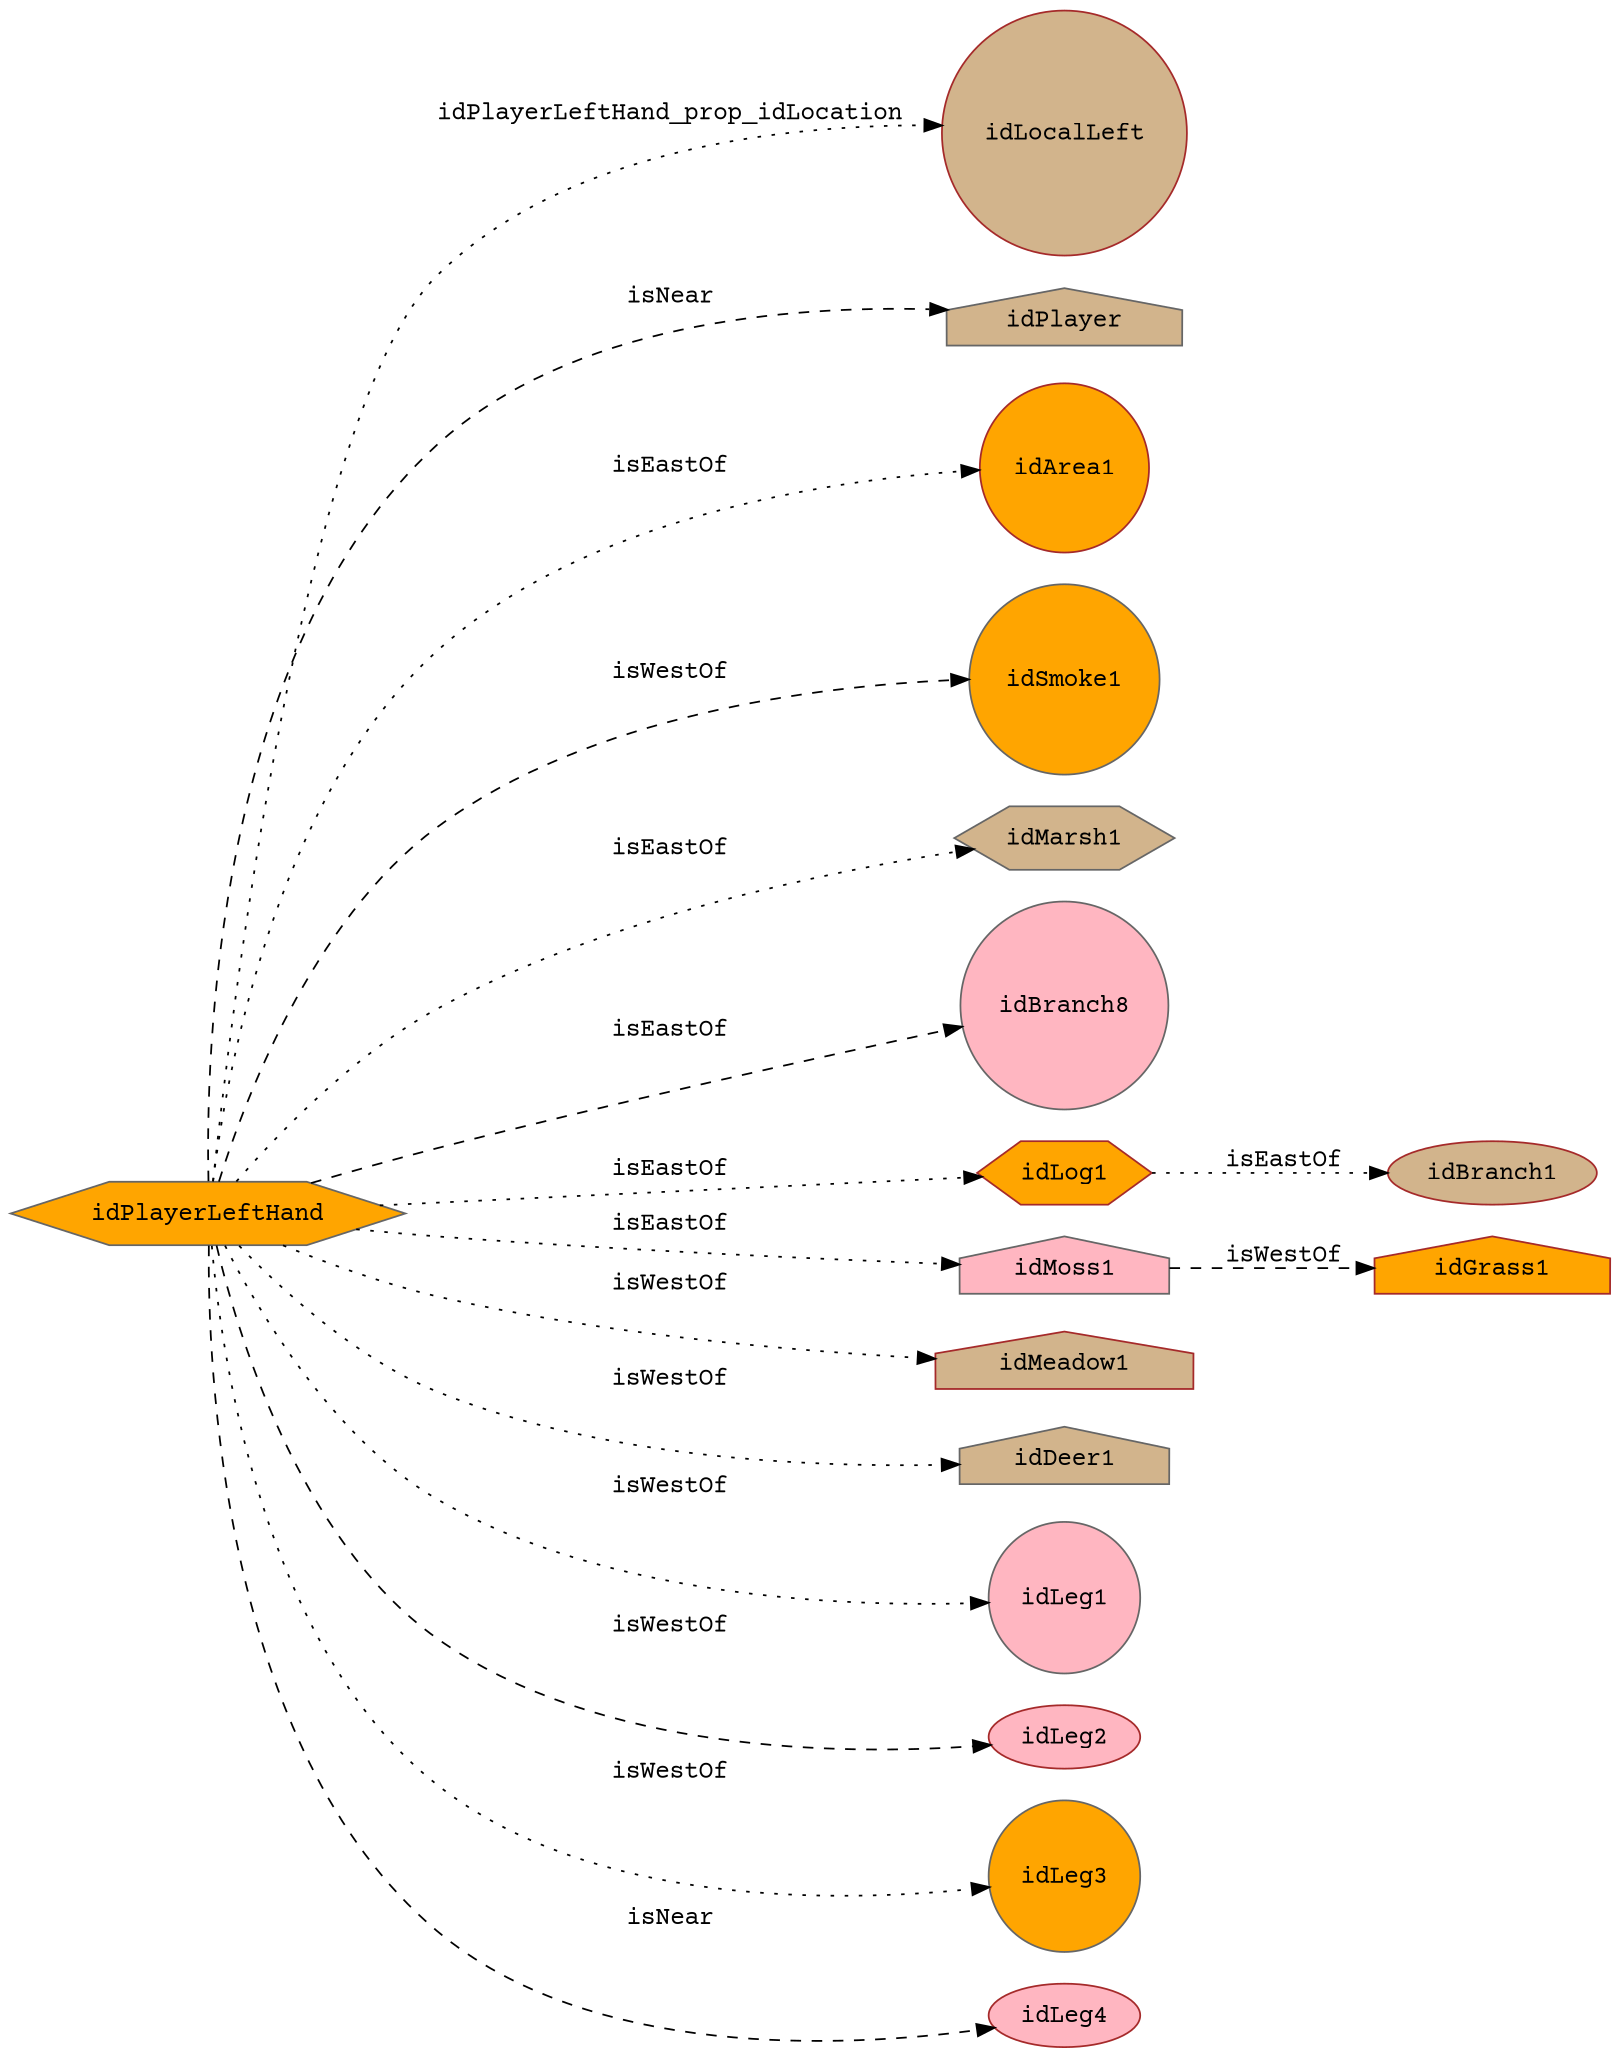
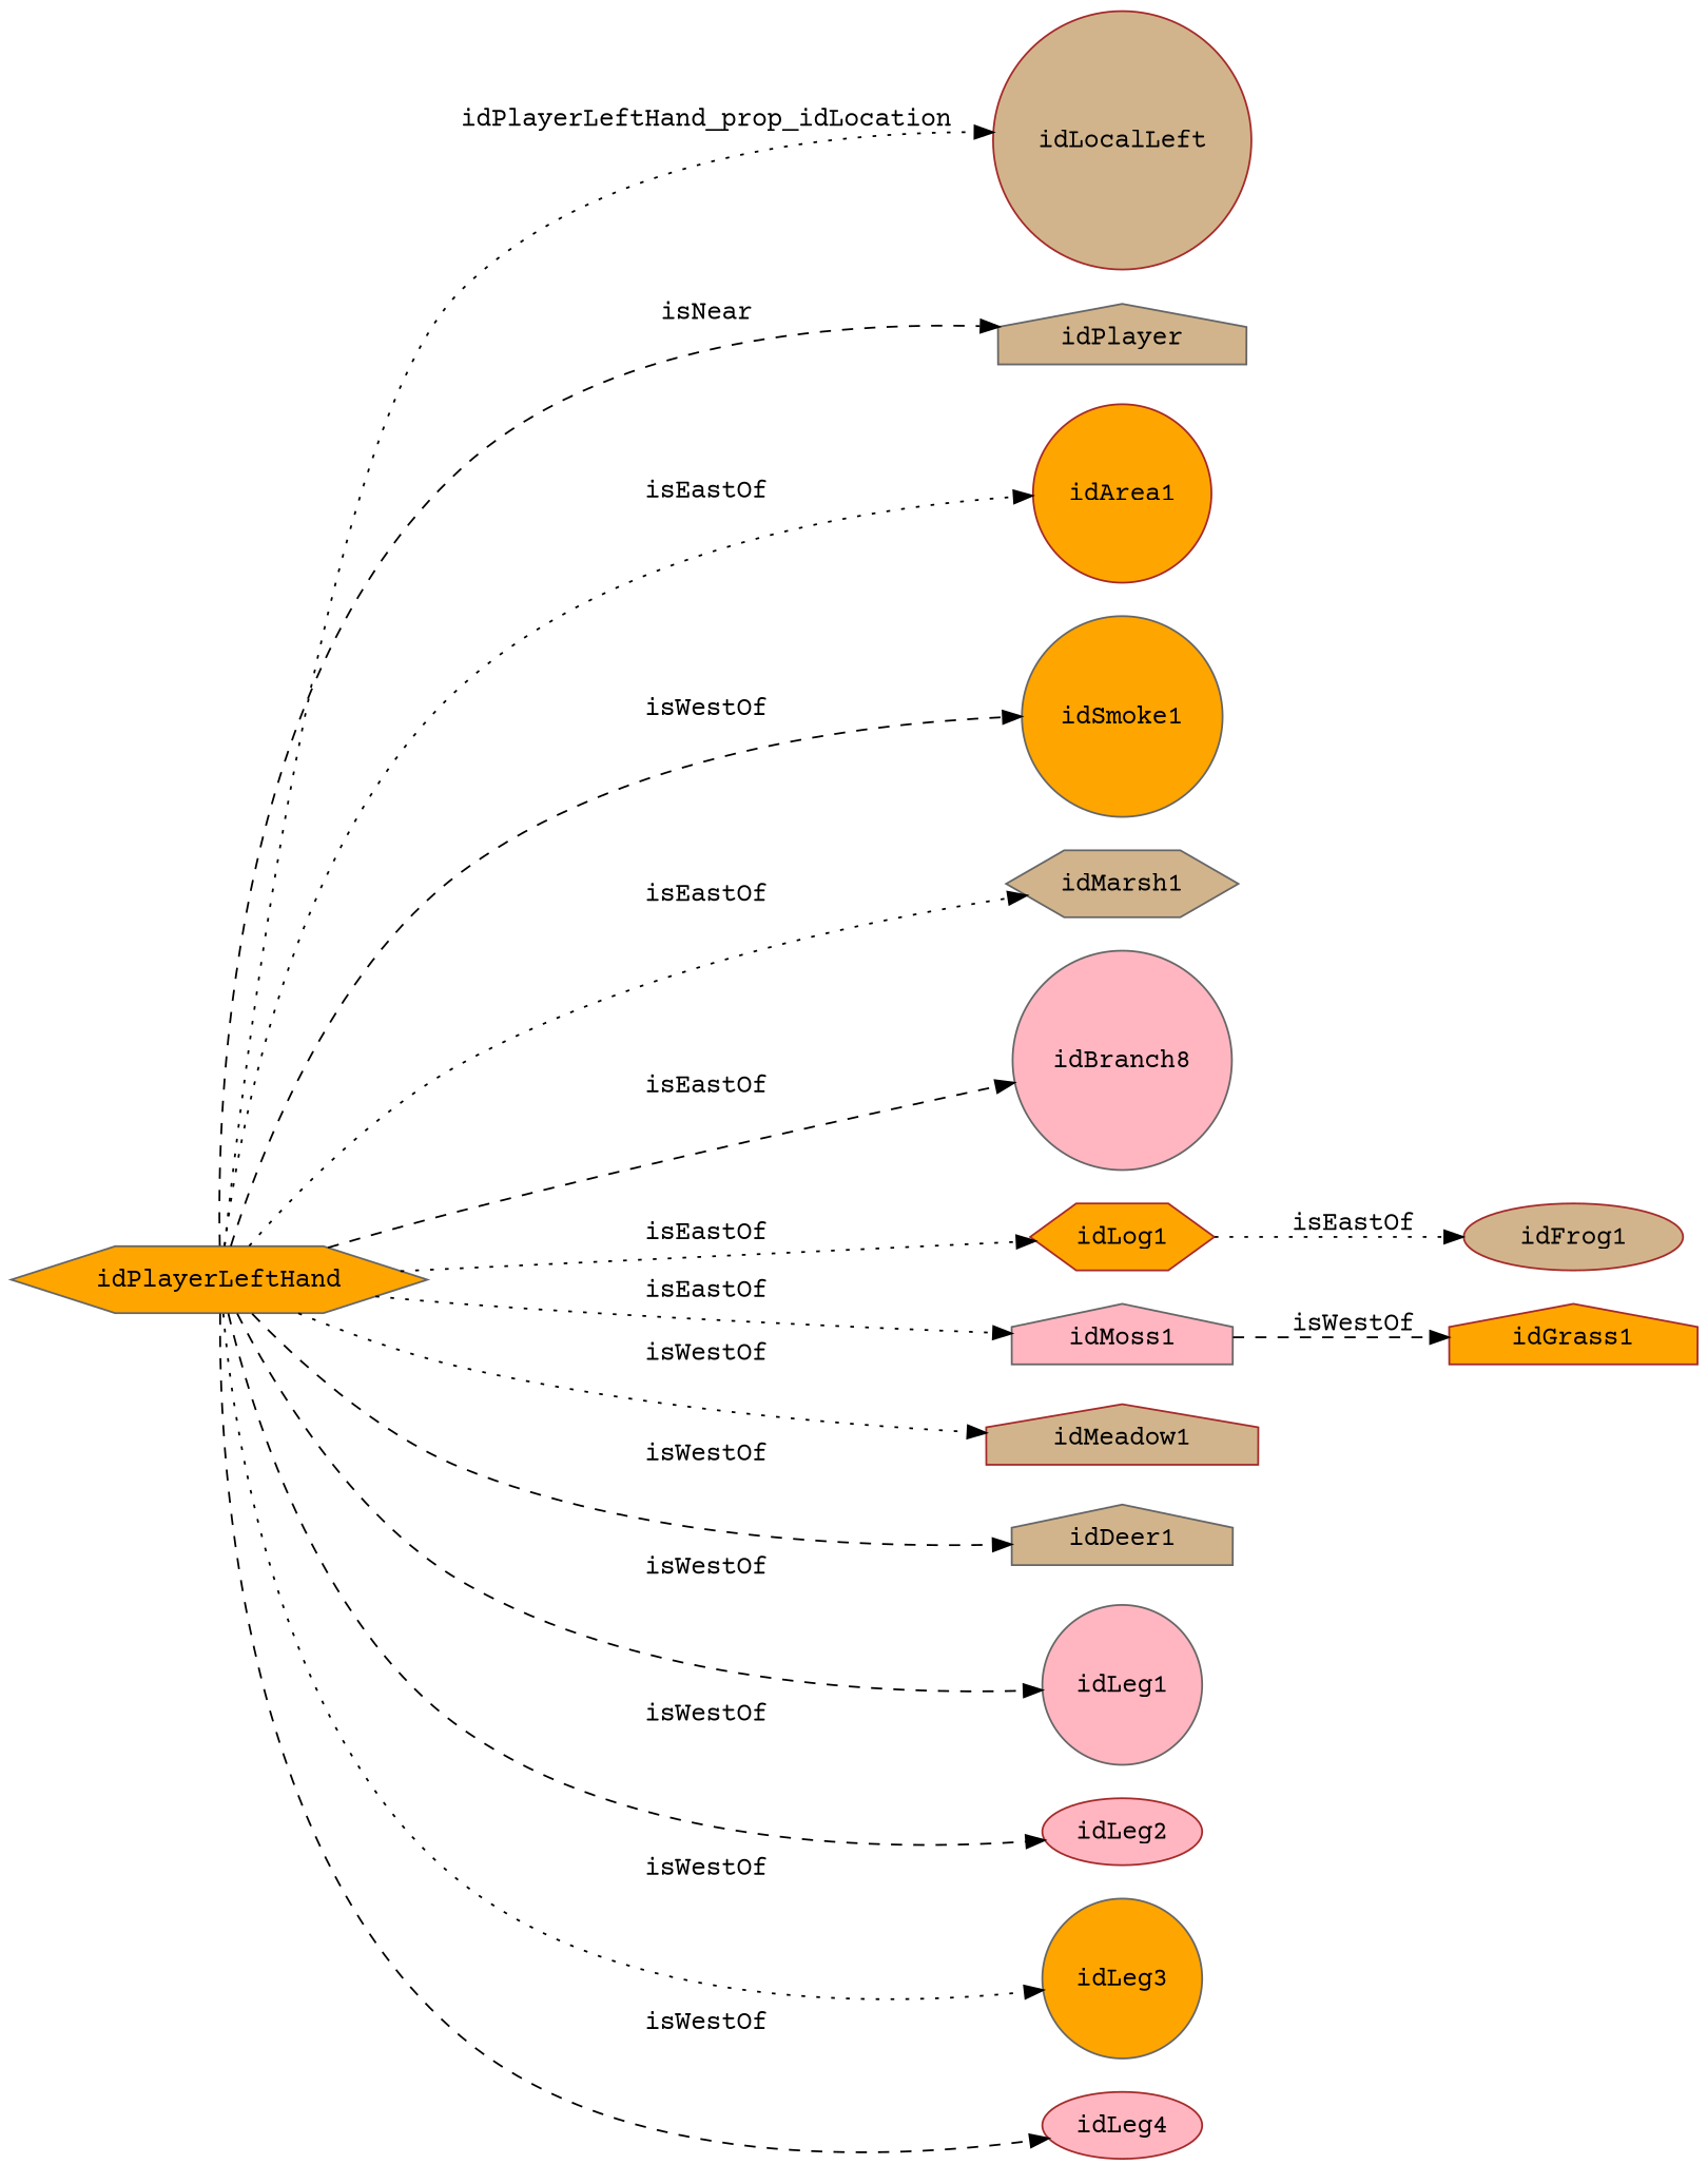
  strict digraph {
    fontname="Courier Prime"
    rankdir=LR
    node [color=gray40 fillcolor=orange fontname="Courier Prime" node_type=entity_node shape=circle style=filled]
    edge [edge_type=relationship fontname="Courier Prime" style=dotted]
    idPlayerLeftHand [shape=hexagon]
    idLocalLeft [color=brown fillcolor=tan node_type=property_node]
    idPlayer [fillcolor=tan shape=house]
    idArea1 [color=brown]
    idSmoke1
    idMarsh1 [fillcolor=tan shape=hexagon]
    n7 [fillcolor=lightpink label=idBranch8]
    idLog1 [color=brown shape=hexagon]
    idMoss1 [fillcolor=lightpink shape=house]
    idMeadow1 [color=brown fillcolor=tan shape=house]
    idDeer1 [fillcolor=tan shape=house]
    idLeg1 [fillcolor=lightpink]
    idLeg2 [color=brown fillcolor=lightpink shape=ellipse]
    idLeg3
    idLeg4 [color=brown fillcolor=lightpink shape=ellipse]
-   idFrog1 [color=brown fillcolor=tan shape=ellipse label=idBranch1]
+   idFrog1 [color=brown fillcolor=tan shape=ellipse]
    idGrass1 [color=brown shape=house]
    idPlayerLeftHand -> idLocalLeft [edge_type=property label=idPlayerLeftHand_prop_idLocation]
    idPlayerLeftHand -> idPlayer [label=isNear style=dashed]
    idPlayerLeftHand -> idArea1 [label=isEastOf]
    idPlayerLeftHand -> idSmoke1 [label=isWestOf style=dashed]
    idPlayerLeftHand -> idMarsh1 [label=isEastOf]
    idPlayerLeftHand -> n7 [label=isEastOf style=dashed]
    idPlayerLeftHand -> idLog1 [label=isEastOf]
    idPlayerLeftHand -> idMoss1 [label=isEastOf]
    idPlayerLeftHand -> idMeadow1 [label=isWestOf]
-   idPlayerLeftHand -> idDeer1 [label=isWestOf]
-   idPlayerLeftHand -> idLeg1 [label=isWestOf]
+   idPlayerLeftHand -> idDeer1 [label=isWestOf style=dashed]
+   idPlayerLeftHand -> idLeg1 [label=isWestOf style=dashed]
    idPlayerLeftHand -> idLeg2 [label=isWestOf style=dashed]
    idPlayerLeftHand -> idLeg3 [label=isWestOf]
-   idPlayerLeftHand -> idLeg4 [label=isNear style=dashed]
+   idPlayerLeftHand -> idLeg4 [label=isWestOf style=dashed]
    idLog1 -> idFrog1 [label=isEastOf]
    idMoss1 -> idGrass1 [label=isWestOf style=dashed]
  }
